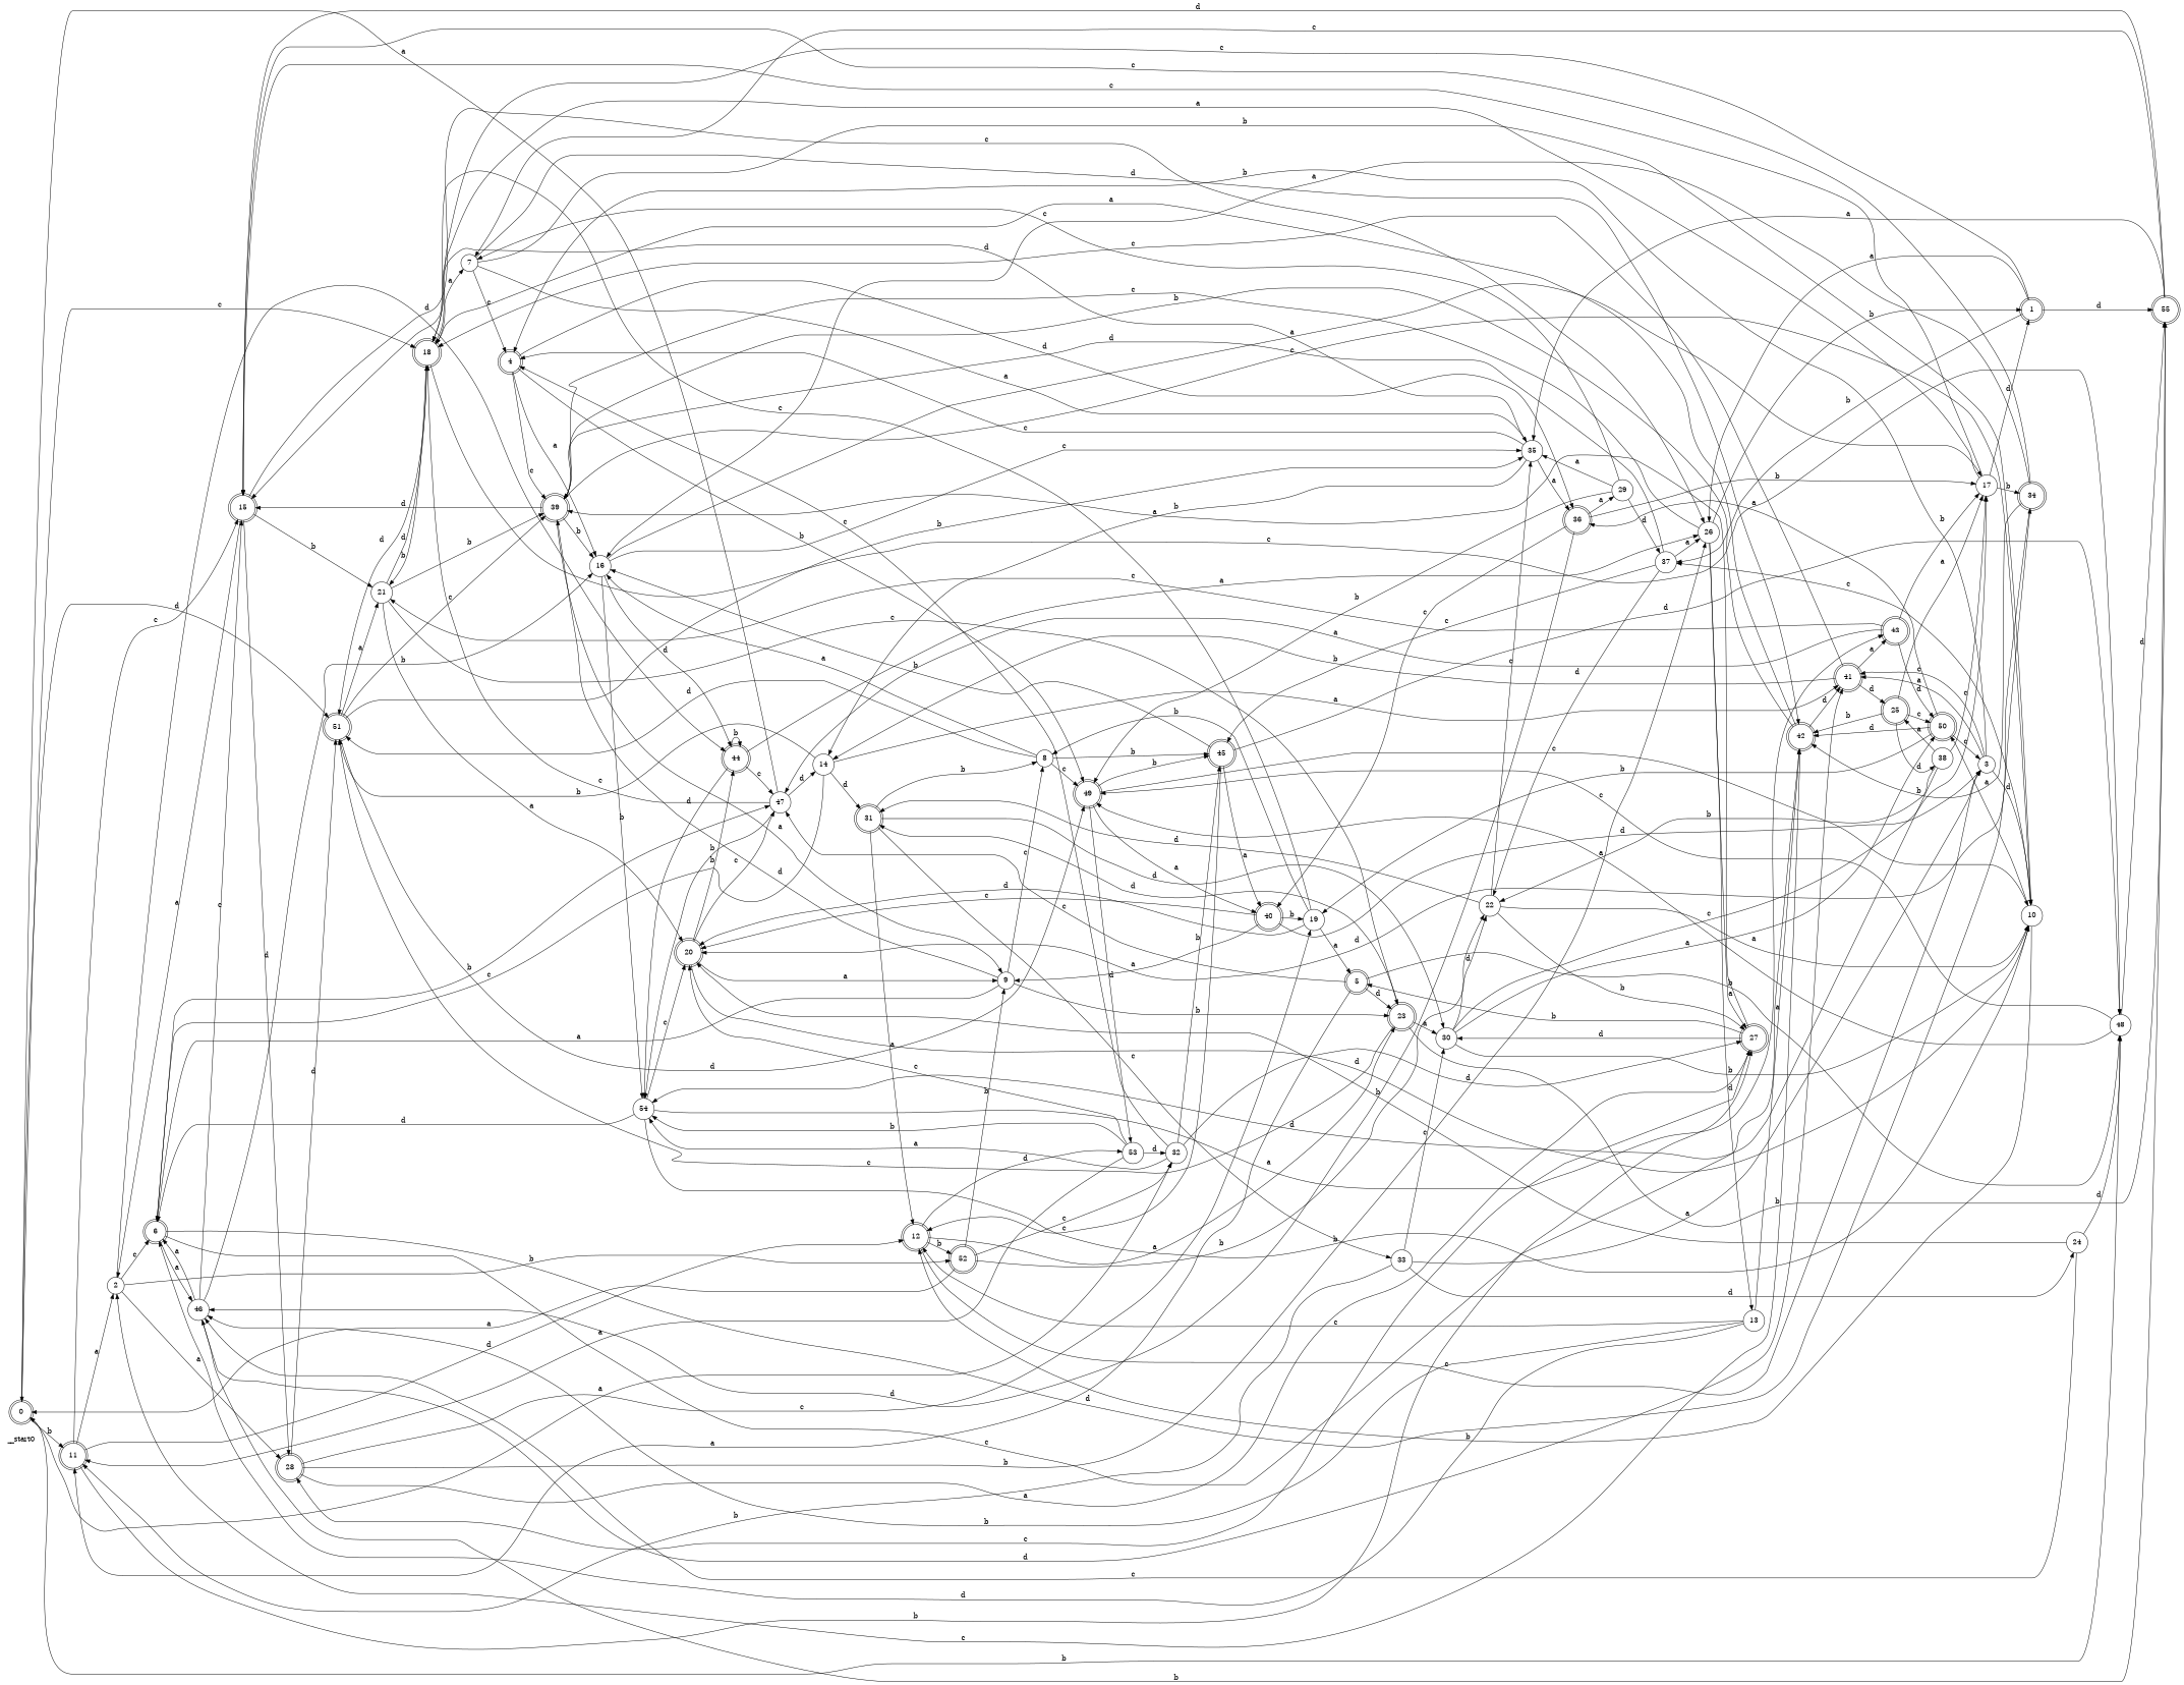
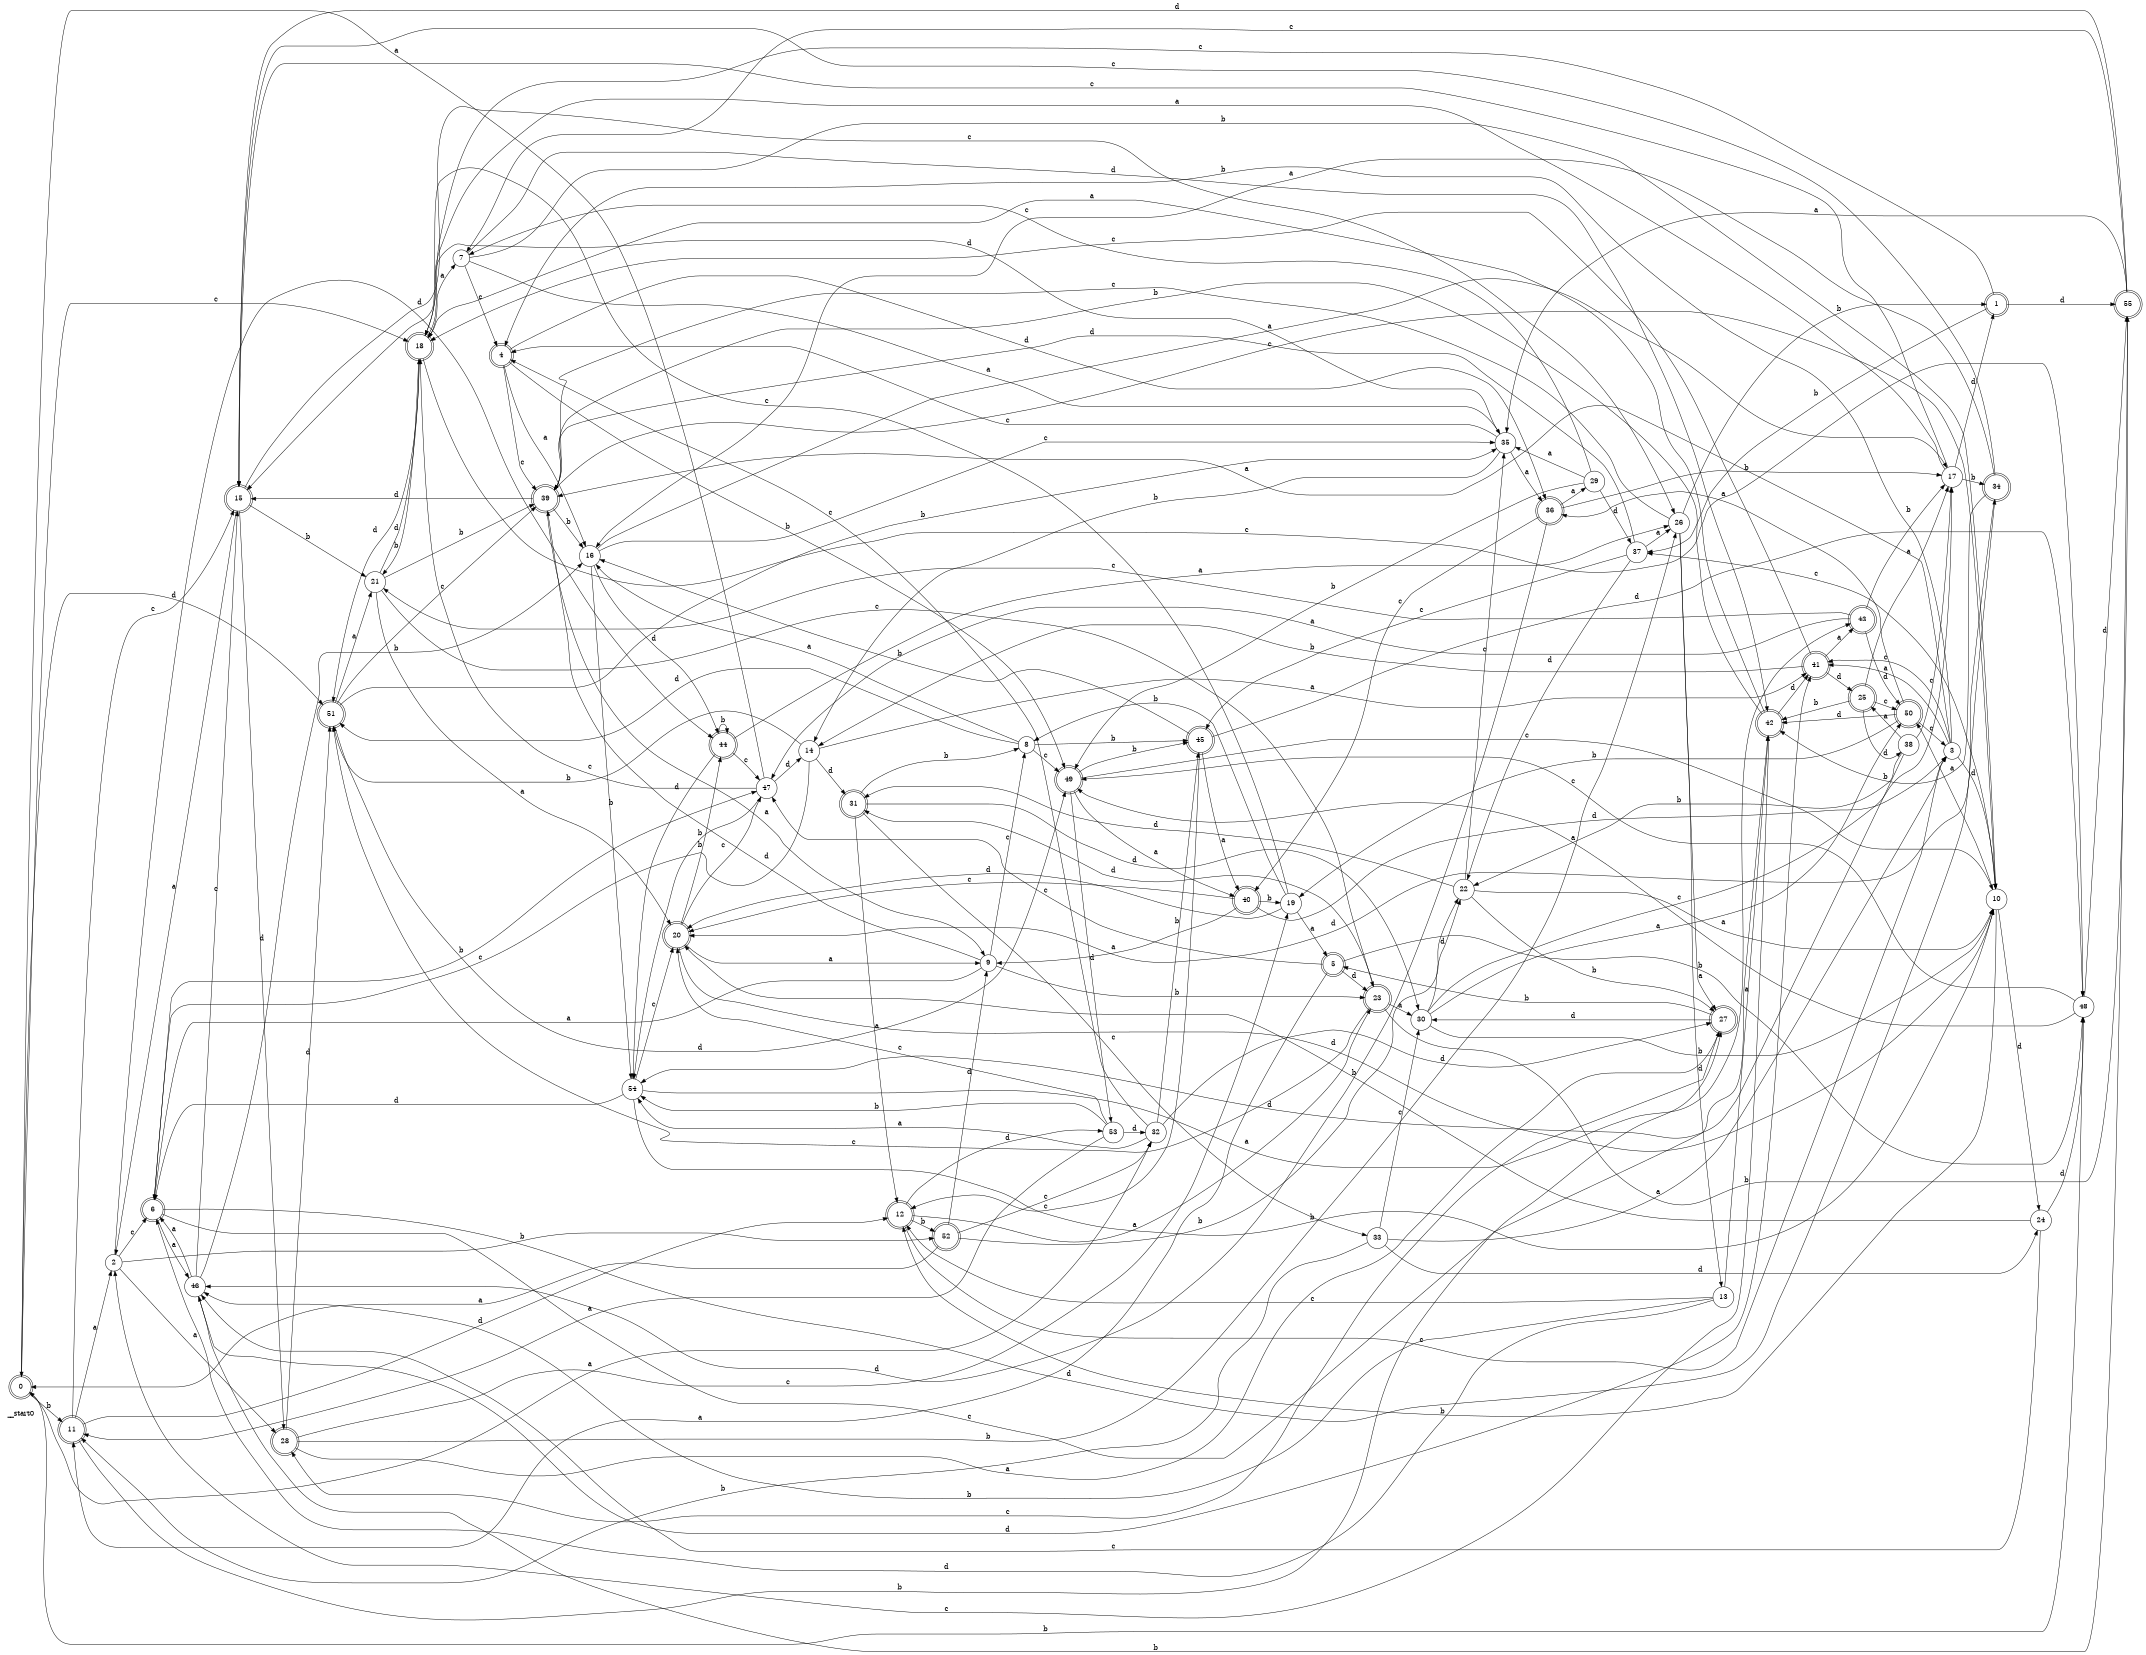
  digraph {
    rankdir=LR
    node [shape=doublecircle color=black fillcolor=white style="rounded,filled"]
    __start0 [shape=none color="" fillcolor="" style=""]
    n2 [label=0]
    n3 [label=11]
    n4 [label=18]
    n5 [label=32 shape=circle style=filled]
    n6 [label=51]
    n7 [label=2 shape=circle style=filled]
    n8 [label=12]
    n9 [label=15]
    n10 [label=27]
    n11 [label=48 shape=circle style=filled]
    n12 [label=7 shape=circle style=filled]
    n13 [label=21 shape=circle style=filled]
    n14 [label=4]
    n15 [label=45]
    n16 [label=54 shape=circle style=filled]
    n17 [label=39]
    n18 [label=49]
    n19 [label=35 shape=circle style=filled]
    n20 [label=1]
    n21 [label=26 shape=circle style=filled]
    n22 [label=37 shape=circle style=filled]
    n23 [label=55]
    n24 [label=13 shape=circle style=filled]
    n25 [label=22 shape=circle style=filled]
    n26 [label=46 shape=circle style=filled]
    n27 [label=6]
    n28 [label=28]
    n29 [label=44]
    n30 [label=52]
    n31 [label=47 shape=circle style=filled]
    n32 [label=34]
    n33 [label=42]
    n34 [label=19 shape=circle style=filled]
    n35 [label=9 shape=circle style=filled]
    n36 [label=3 shape=circle style=filled]
    n37 [label=10 shape=circle style=filled]
    n38 [label=41]
    n39 [label=16 shape=circle style=filled]
    n40 [label=36]
    n41 [label=24 shape=circle style=filled]
    n42 [label=50]
    n43 [label=14 shape=circle style=filled]
    n44 [label=25]
    n45 [label=43]
    n46 [label=17 shape=circle style=filled]
    n47 [label=29 shape=circle style=filled]
    n48 [label=40]
    n49 [label=53 shape=circle style=filled]
    n50 [label=5]
    n51 [label=23]
    n52 [label=31]
    n53 [label=30 shape=circle style=filled]
    n54 [label=20]
    n55 [label=8 shape=circle style=filled]
    n56 [label=33 shape=circle style=filled]
    n57 [label=38 shape=circle style=filled]
    n2 -> n3 [label=b]
    n2 -> n4 [label=c]
    n2 -> n5 [label=a]
    n2 -> n6 [label=d]
    n3 -> n7 [label=a]
    n3 -> n8 [label=d]
    n3 -> n9 [label=c]
    n3 -> n10 [label=b]
    n4 -> n6 [label=d]
    n4 -> n11 [label=c]
    n4 -> n12 [label=a]
    n4 -> n13 [label=b]
    n5 -> n10 [label=d]
    n5 -> n14 [label=c]
    n5 -> n15 [label=b]
    n5 -> n16 [label=a]
    n6 -> n13 [label=a]
    n6 -> n17 [label=c]
    n6 -> n18 [label=d]
    n6 -> n19 [label=b]
    n7 -> n27 [label=c]
    n7 -> n28 [label=a]
    n7 -> n29 [label=d]
    n7 -> n30 [label=b]
    n8 -> n30 [label=b]
    n8 -> n36 [label=c]
    n8 -> n49 [label=d]
    n8 -> n51 [label=a]
    n9 -> n7 [label=a]
    n9 -> n13 [label=b]
    n9 -> n21 [label=c]
    n9 -> n28 [label=d]
-   n10 -> n17 [label=a]
+   n36 -> n17 [label=a]
    n10 -> n28 [label=c]
    n10 -> n50 [label=b]
    n10 -> n53 [label=d]
    n11 -> n2 [label=b]
    n11 -> n18 [label=a]
    n11 -> n18 [label=c]
    n11 -> n23 [label=d]
    n12 -> n14 [label=c]
    n12 -> n19 [label=a]
    n12 -> n33 [label=d]
    n12 -> n37 [label=b]
    n13 -> n4 [label=d]
    n13 -> n17 [label=b]
    n13 -> n51 [label=c]
    n13 -> n54 [label=a]
    n14 -> n17 [label=c]
    n14 -> n18 [label=b]
    n14 -> n39 [label=a]
    n14 -> n40 [label=d]
    n15 -> n8 [label=c]
    n15 -> n11 [label=d]
    n15 -> n39 [label=b]
    n15 -> n48 [label=a]
    n16 -> n27 [label=d]
    n16 -> n37 [label=b]
    n16 -> n45 [label=a]
    n16 -> n54 [label=c]
    n17 -> n9 [label=d]
    n17 -> n35 [label=a]
    n17 -> n37 [label=c]
    n17 -> n39 [label=b]
    n18 -> n15 [label=b]
    n18 -> n37 [label=c]
    n18 -> n48 [label=a]
    n18 -> n49 [label=d]
    n19 -> n4 [label=d]
    n19 -> n14 [label=c]
    n19 -> n40 [label=a]
    n19 -> n43 [label=b]
    n20 -> n4 [label=c]
-   n20 -> n21 [label=a]
    n20 -> n22 [label=b]
    n20 -> n23 [label=d]
    n21 -> n10 [label=a]
    n21 -> n17 [label=c]
    n21 -> n20 [label=b]
    n21 -> n24 [label=d]
    n22 -> n15 [label=c]
    n22 -> n17 [label=d]
    n22 -> n21 [label=a]
    n22 -> n25 [label=d]
    n23 -> n9 [label=d]
    n23 -> n12 [label=c]
    n23 -> n19 [label=a]
    n23 -> n26 [label=b]
    n24 -> n8 [label=c]
    n24 -> n26 [label=b]
    n24 -> n27 [label=d]
    n24 -> n33 [label=a]
    n25 -> n10 [label=b]
    n25 -> n19 [label=c]
    n25 -> n37 [label=a]
    n25 -> n52 [label=d]
    n26 -> n9 [label=c]
    n26 -> n27 [label=a]
    n26 -> n38 [label=d]
    n26 -> n39 [label=b]
    n27 -> n26 [label=a]
    n27 -> n31 [label=b]
    n27 -> n32 [label=d]
    n27 -> n33 [label=c]
    n28 -> n6 [label=d]
    n28 -> n10 [label=a]
    n28 -> n21 [label=b]
    n28 -> n34 [label=c]
    n29 -> n16 [label=d]
    n29 -> n21 [label=a]
    n29 -> n29 [label=b]
    n29 -> n31 [label=c]
    n30 -> n2 [label=a]
    n30 -> n5 [label=c]
    n30 -> n25 [label=b]
-   n30 -> n35 [label=b]
+   n30 -> n35 [label=d]
    n31 -> n2 [label=a]
    n31 -> n4 [label=c]
    n31 -> n16 [label=b]
    n31 -> n43 [label=d]
    n32 -> n9 [label=c]
    n32 -> n33 [label=b]
    n32 -> n39 [label=a]
    n32 -> n54 [label=d]
    n33 -> n4 [label=a]
    n33 -> n7 [label=c]
    n33 -> n17 [label=b]
    n33 -> n38 [label=d]
    n34 -> n9 [label=c]
    n34 -> n50 [label=a]
    n34 -> n54 [label=d]
    n34 -> n55 [label=b]
    n35 -> n17 [label=d]
    n35 -> n27 [label=a]
    n35 -> n51 [label=b]
    n35 -> n55 [label=c]
    n36 -> n14 [label=b]
    n36 -> n37 [label=d]
    n36 -> n38 [label=a]
    n36 -> n38 [label=c]
    n37 -> n8 [label=b]
    n37 -> n22 [label=c]
+   n37 -> n41 [label=d]
    n37 -> n42 [label=a]
    n38 -> n4 [label=c]
    n38 -> n43 [label=b]
    n38 -> n44 [label=d]
    n38 -> n45 [label=a]
    n39 -> n16 [label=b]
    n39 -> n19 [label=c]
    n39 -> n29 [label=d]
    n39 -> n46 [label=a]
    n40 -> n26 [label=d]
    n40 -> n46 [label=b]
    n40 -> n47 [label=a]
    n40 -> n48 [label=c]
    n41 -> n11 [label=d]
    n41 -> n26 [label=c]
    n41 -> n54 [label=b]
    n42 -> n33 [label=d]
    n42 -> n34 [label=b]
    n42 -> n36 [label=c]
    n42 -> n40 [label=a]
    n43 -> n6 [label=b]
    n43 -> n27 [label=c]
    n43 -> n38 [label=a]
    n43 -> n52 [label=d]
    n44 -> n33 [label=b]
    n44 -> n42 [label=c]
    n44 -> n46 [label=a]
    n44 -> n57 [label=d]
    n45 -> n13 [label=c]
    n45 -> n31 [label=a]
    n45 -> n42 [label=d]
    n45 -> n46 [label=b]
    n46 -> n4 [label=a]
    n46 -> n9 [label=c]
    n46 -> n20 [label=d]
    n46 -> n32 [label=b]
    n47 -> n12 [label=c]
    n47 -> n18 [label=b]
    n47 -> n19 [label=a]
    n47 -> n22 [label=d]
    n48 -> n34 [label=b]
    n48 -> n35 [label=a]
    n48 -> n36 [label=d]
    n48 -> n54 [label=c]
    n49 -> n3 [label=a]
    n49 -> n5 [label=d]
    n49 -> n16 [label=b]
    n49 -> n54 [label=c]
    n50 -> n3 [label=a]
    n50 -> n11 [label=b]
    n50 -> n31 [label=c]
    n50 -> n51 [label=d]
    n51 -> n6 [label=c]
    n51 -> n23 [label=b]
    n51 -> n52 [label=d]
    n51 -> n53 [label=a]
    n52 -> n8 [label=a]
    n52 -> n53 [label=d]
    n52 -> n55 [label=b]
    n52 -> n56 [label=c]
    n53 -> n25 [label=d]
    n53 -> n37 [label=b]
    n53 -> n42 [label=a]
    n53 -> n46 [label=c]
    n54 -> n29 [label=b]
    n54 -> n31 [label=c]
    n54 -> n35 [label=a]
    n54 -> n37 [label=d]
    n55 -> n6 [label=d]
    n55 -> n15 [label=b]
    n55 -> n18 [label=c]
    n55 -> n39 [label=a]
    n56 -> n3 [label=b]
    n56 -> n36 [label=a]
    n56 -> n41 [label=d]
    n56 -> n53 [label=c]
    n57 -> n16 [label=d]
    n57 -> n25 [label=b]
    n57 -> n44 [label=a]
    n57 -> n46 [label=c]
  }
